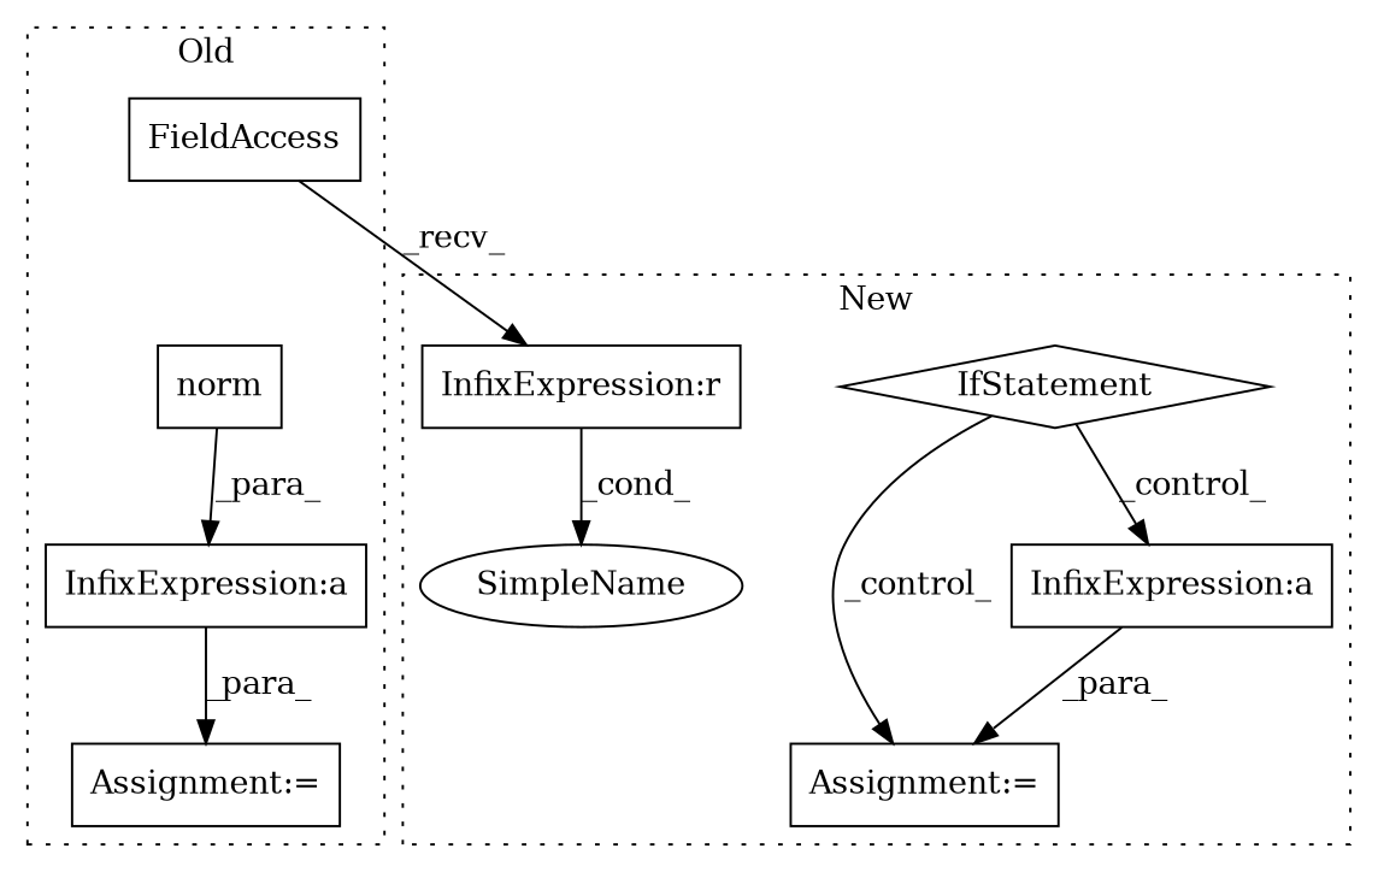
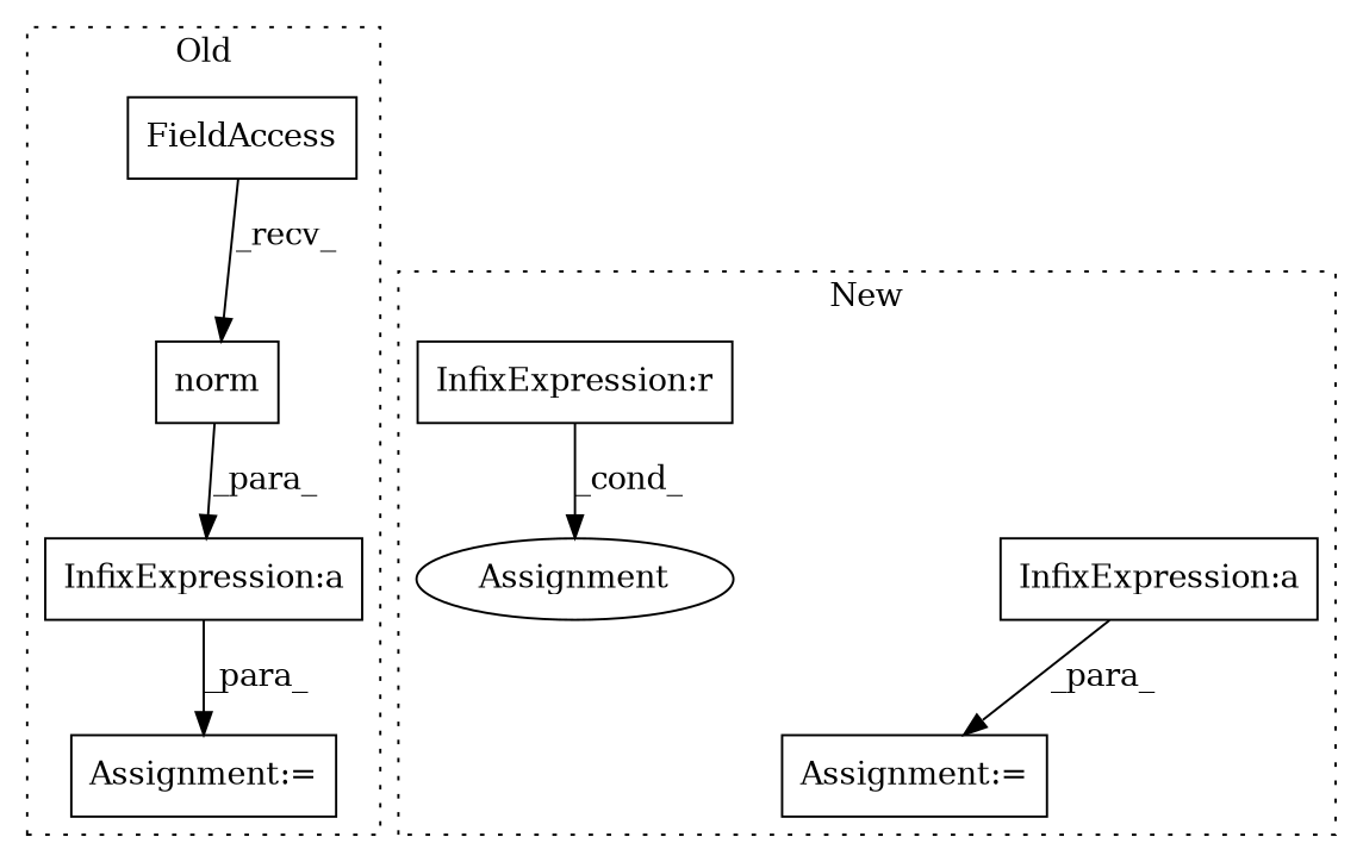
  digraph {
    node [a=27 l=1 shape=box]
    n1 [a=32 l="5,1" label=norm s="15947,15955"]
    n2 [a=7 label="Assignment:=" s=15928]
    n3 [a=22 l=12 label=FieldAccess s=15934]
    n4 [l=3 label="InfixExpression:a" s=15931]
-   n5 [a=25 l="4,2" label=IfStatement s="15998,16035" shape=diamond]
    n6 [a=7 label="Assignment:=" s=16230]
-   n7 [a=42 label=SimpleName shape=ellipse l=""]
+   n7 [a=42 label=Assignment shape=ellipse l=""]
    n8 [l=4 label="InfixExpression:r" s=16016]
    n9 [l=3 label="InfixExpression:a" s=16211]
    subgraph cluster_1 {
      label=Old
      style=dotted
      n1
      n2
      n3
      n4
    }
    subgraph cluster_2 {
      label=New
      style=dotted
-     n5
      n6
      n7
      n8
      n9
    }
    n1 -> n4 [label=_para_]
-   n3 -> n8 [label=_recv_]
+   n3 -> n1 [label=_recv_]
    n4 -> n2 [label=_para_]
-   n5 -> n6 [label=_control_]
-   n5 -> n9 [label=_control_]
    n8 -> n7 [label=_cond_]
    n9 -> n6 [label=_para_]
  }
